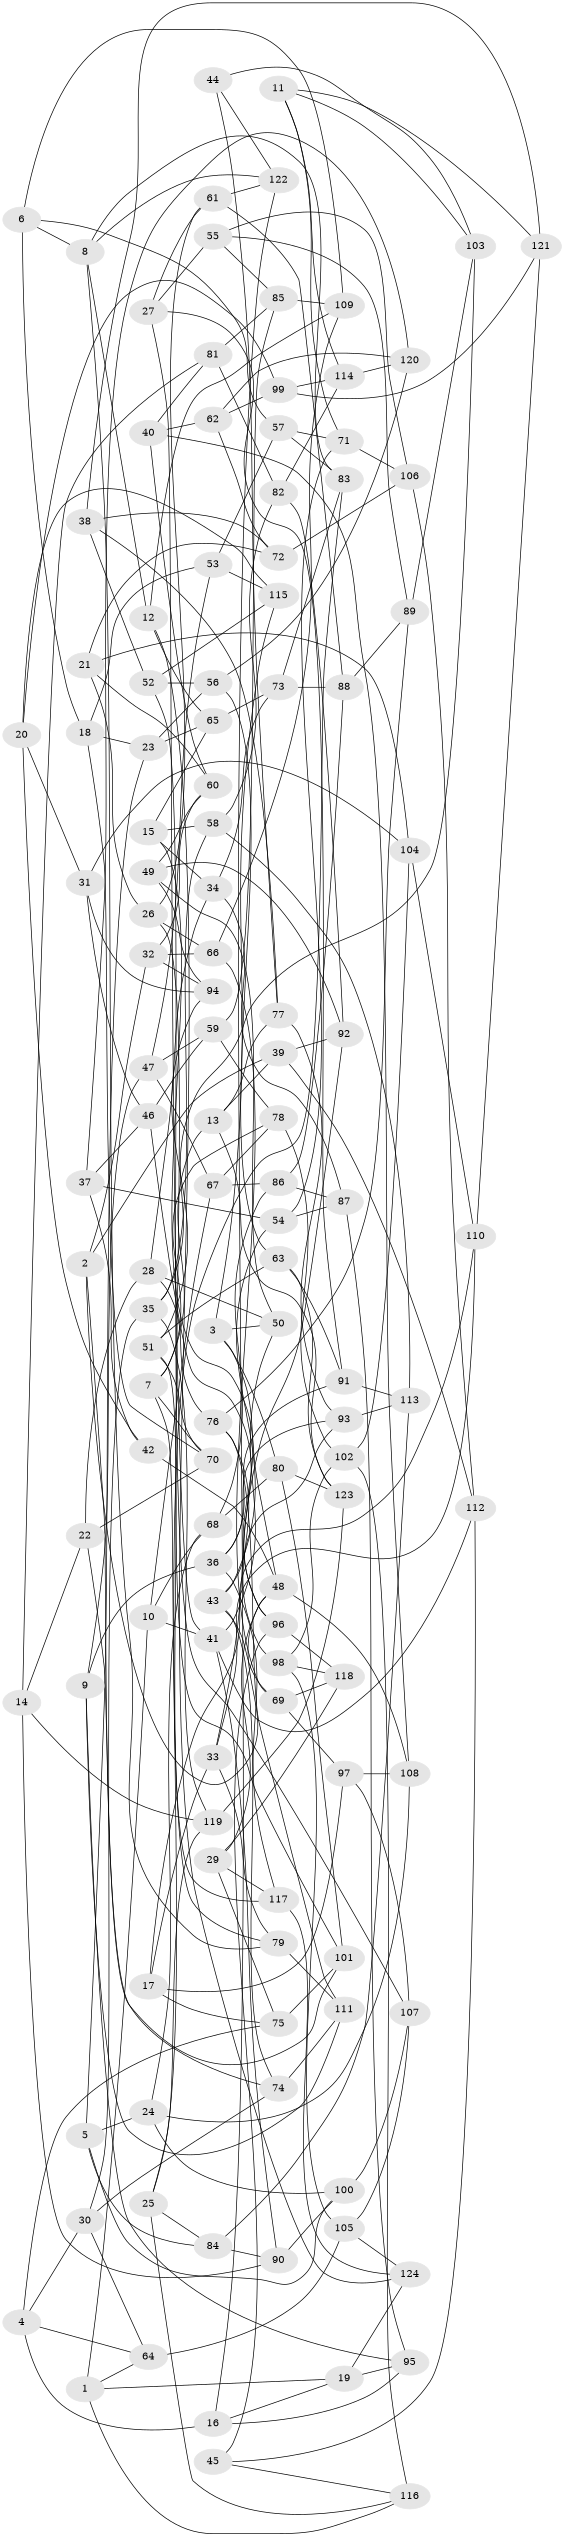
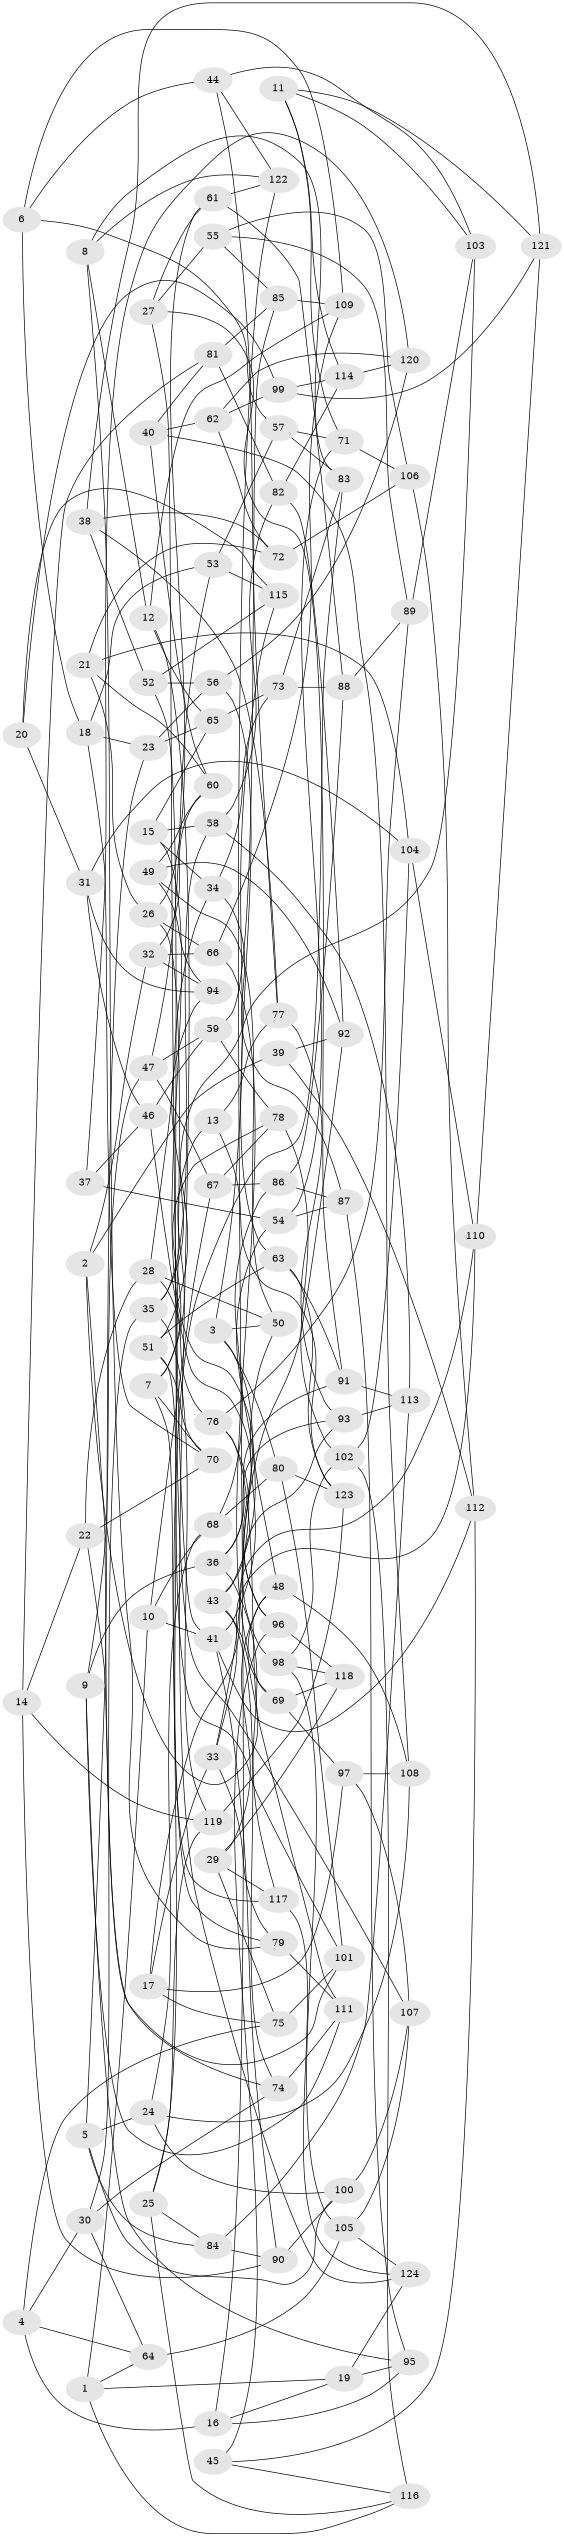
  graph {
    rankdir=LR
    node [color=gray90 style=filled]
    1
    10
    19
    64
    116
    41
    67
    68
    95
    124
    105
    2
    32
    39
    48
    74
    60
    66
    94
    92
    112
    108
    111
    3
    50
    80
    115
    123
    101
    4
    16
    30
    75
    122
    35
    5
    23
    24
    84
    100
    65
    56
    90
    113
    107
    6
    18
    44
    57
    109
    70
    53
    103
    77
    83
    71
    7
    13
    78
    79
    102
    8
    12
    9
    36
    47
    91
    117
    93
    59
    86
    11
    114
    121
    106
    120
    73
    14
    22
    81
    119
    28
    85
    82
    15
    34
    58
    96
    87
    118
    17
    33
    97
    110
    20
    31
-   42
    99
    104
    46
    21
    26
    72
    61
    76
    63
    25
    88
    69
    27
    55
    89
    98
    29
    37
    54
    38
    52
    40
    62
    43
    45
    49
    51
    1 -- 10
    1 -- 19
    1 -- 64
    1 -- 116
    10 -- 41
    10 -- 67
    10 -- 68
    19 -- 95
    19 -- 124
    64 -- 105
    41 -- 112
    41 -- 50
    41 -- 90
    67 -- 78
    67 -- 86
    68 -- 80
    68 -- 86
    105 -- 124
    105 -- 107
    2 -- 32
    2 -- 39
    2 -- 48
    2 -- 74
    32 -- 60
    32 -- 66
    32 -- 94
    39 -- 92
    39 -- 112
    48 -- 108
    74 -- 111
    66 -- 109
    66 -- 69
    3 -- 48
    3 -- 50
    3 -- 80
    3 -- 115
    80 -- 123
    80 -- 101
    4 -- 64
    4 -- 16
    4 -- 30
    4 -- 75
    16 -- 19
    16 -- 95
    16 -- 122
    30 -- 64
    30 -- 74
    30 -- 35
    75 -- 101
    35 -- 103
    35 -- 119
    35 -- 58
    5 -- 23
    5 -- 24
    5 -- 84
    5 -- 100
    23 -- 65
    23 -- 56
    24 -- 68
    24 -- 108
    24 -- 100
    84 -- 90
    84 -- 113
    100 -- 107
    65 -- 73
    56 -- 120
    56 -- 63
    90 -- 100
    6 -- 18
-   6 -- 8
+   6 -- 44
    6 -- 57
    6 -- 109
    18 -- 23
    18 -- 70
    18 -- 53
    44 -- 122
    44 -- 103
    44 -- 77
    57 -- 83
    57 -- 71
    53 -- 115
    53 -- 57
    77 -- 93
    71 -- 106
    7 -- 70
    7 -- 13
    7 -- 78
    7 -- 79
-   13 -- 39
    13 -- 123
    13 -- 77
    78 -- 102
    79 -- 111
    102 -- 116
    102 -- 104
    8 -- 122
    8 -- 83
    8 -- 79
    8 -- 12
    12 -- 124
    12 -- 65
    12 -- 109
    9 -- 95
    9 -- 111
    9 -- 36
    9 -- 47
    36 -- 91
    36 -- 117
    36 -- 93
    47 -- 67
    47 -- 53
    47 -- 59
    91 -- 113
    117 -- 124
    93 -- 113
    59 -- 78
    59 -- 85
    86 -- 87
    86 -- 88
    11 -- 103
    11 -- 71
    11 -- 114
    11 -- 121
    114 -- 120
    106 -- 112
    73 -- 83
    73 -- 88
    14 -- 90
    14 -- 22
    14 -- 81
    14 -- 119
    22 -- 101
    22 -- 70
    22 -- 28
    81 -- 85
    81 -- 82
    119 -- 123
    28 -- 50
    28 -- 34
    28 -- 76
    85 -- 109
    82 -- 92
    82 -- 114
    15 -- 65
    15 -- 34
    15 -- 58
    15 -- 96
    34 -- 73
    34 -- 87
    58 -- 113
    58 -- 82
    96 -- 118
    87 -- 95
    17 -- 75
    17 -- 33
    17 -- 97
    17 -- 110
    33 -- 92
    33 -- 79
    33 -- 110
    97 -- 108
    97 -- 107
    110 -- 121
    20 -- 115
    20 -- 31
-   20 -- 42
    20 -- 99
    31 -- 94
    31 -- 104
    31 -- 46
-   42 -- 48
    99 -- 114
    99 -- 121
    104 -- 110
    46 -- 59
    46 -- 96
    21 -- 60
    21 -- 104
    21 -- 26
    21 -- 72
    26 -- 66
    26 -- 101
    26 -- 61
    72 -- 106
    61 -- 122
    61 -- 88
    76 -- 111
    76 -- 89
    76 -- 98
    63 -- 123
    63 -- 91
    25 -- 116
    25 -- 84
    25 -- 83
    25 -- 119
    88 -- 89
    69 -- 118
    69 -- 97
    27 -- 41
    27 -- 91
    27 -- 61
    27 -- 55
    55 -- 106
    55 -- 85
    55 -- 89
    89 -- 103
    98 -- 105
    98 -- 102
    98 -- 118
    29 -- 48
    29 -- 75
    29 -- 117
    29 -- 118
    37 -- 120
-   37 -- 42
    37 -- 46
    37 -- 54
    54 -- 71
    54 -- 87
    38 -- 77
    38 -- 121
    38 -- 72
    38 -- 52
    52 -- 115
    52 -- 56
    52 -- 107
    40 -- 60
    40 -- 108
    40 -- 81
    40 -- 62
    62 -- 120
    62 -- 99
    62 -- 72
    43 -- 74
    43 -- 93
    43 -- 69
    43 -- 54
    45 -- 116
    45 -- 112
    45 -- 96
    49 -- 60
    49 -- 94
    49 -- 92
    49 -- 50
    51 -- 94
    51 -- 70
    51 -- 117
    51 -- 63
  }
